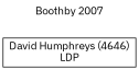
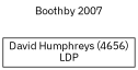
  digraph {
    label="Boothby 2007"
    labelloc=t
    mclimit=10
    rankdir=LR
    fontname="IBM Plex Sans"
-   n1 [label="David Humphreys (4646)\nLDP" shape=box fontname="IBM Plex Sans"]
+   n1 [label="David Humphreys (4656)\nLDP" shape=box fontname="IBM Plex Sans"]
  }
